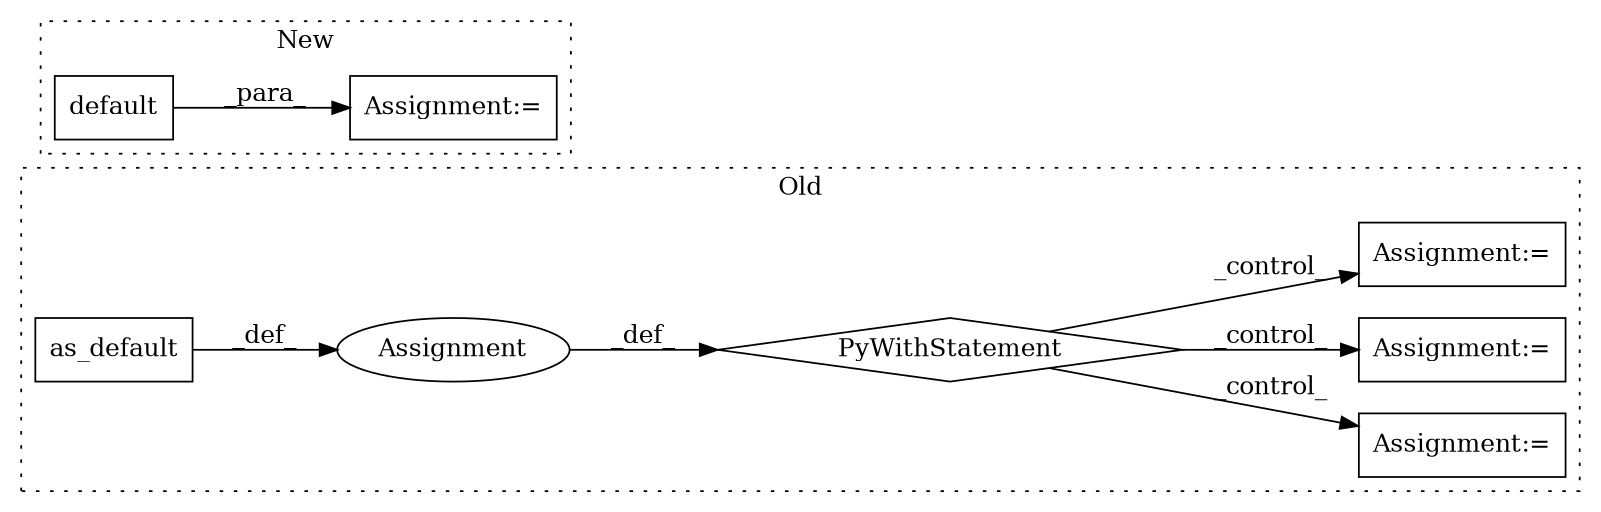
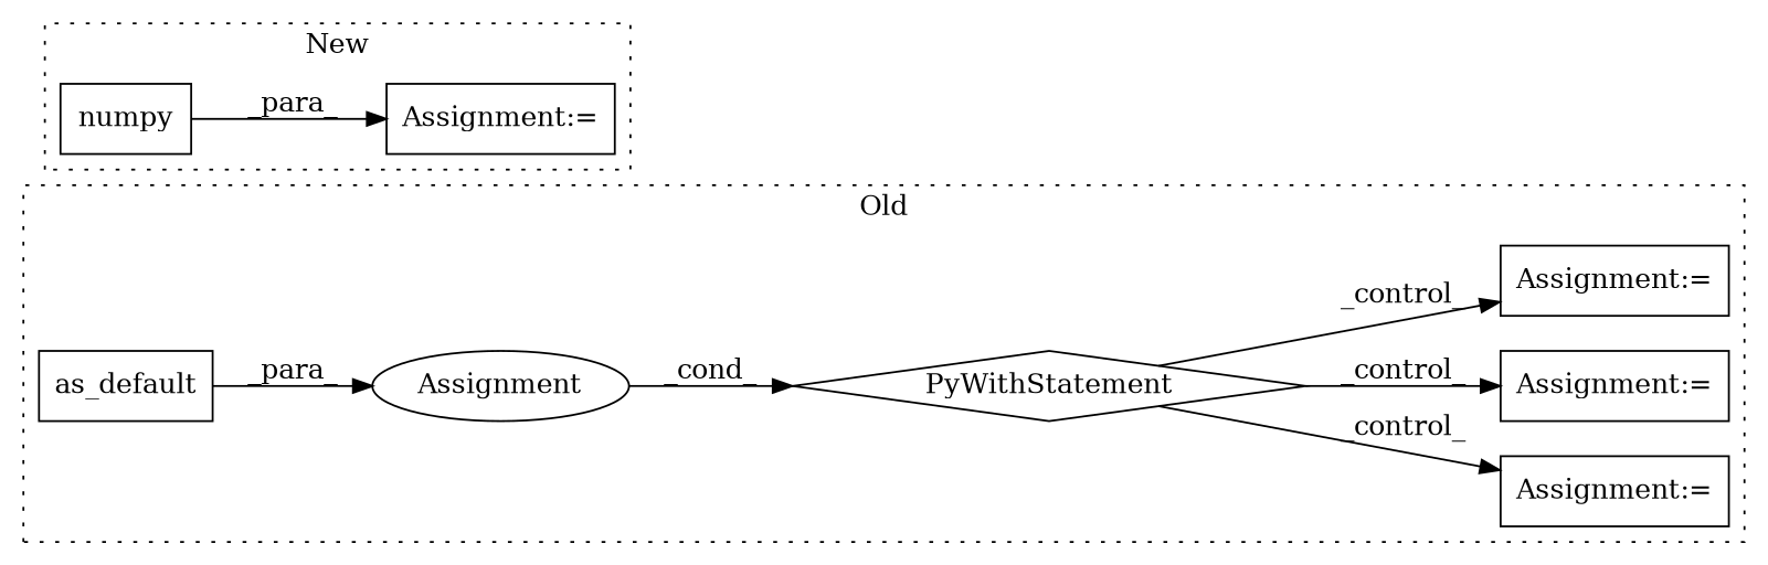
  digraph {
    rankdir=LR
    node [a=7 l=1 shape=box]
    n1 [a=104 l="10,2" label=PyWithStatement s="6897,6941" shape=diamond]
    n2 [label="Assignment:=" s=7468]
    n3 [a=42 label=Assignment shape=ellipse l=""]
    n4 [label="Assignment:=" s=7361]
    n5 [a=32 l=12 label=as_default s=6929]
    n6 [label="Assignment:=" s=7405]
-   n7 [a=32 l=7 label=default s=8315]
+   n7 [a=32 l=7 label=numpy s=8315]
    n8 [label="Assignment:=" s=8308]
    subgraph cluster_1 {
      label=Old
      style=dotted
      n1
      n2
      n3
      n4
      n5
      n6
    }
    subgraph cluster_2 {
      label=New
      style=dotted
      n7
      n8
    }
    n1 -> n2 [label=_control_]
    n1 -> n4 [label=_control_]
    n1 -> n6 [label=_control_]
-   n3 -> n1 [label=_def_]
-   n5 -> n3 [label=_def_]
+   n3 -> n1 [label=_cond_]
+   n5 -> n3 [label=_para_]
    n7 -> n8 [label=_para_]
  }
